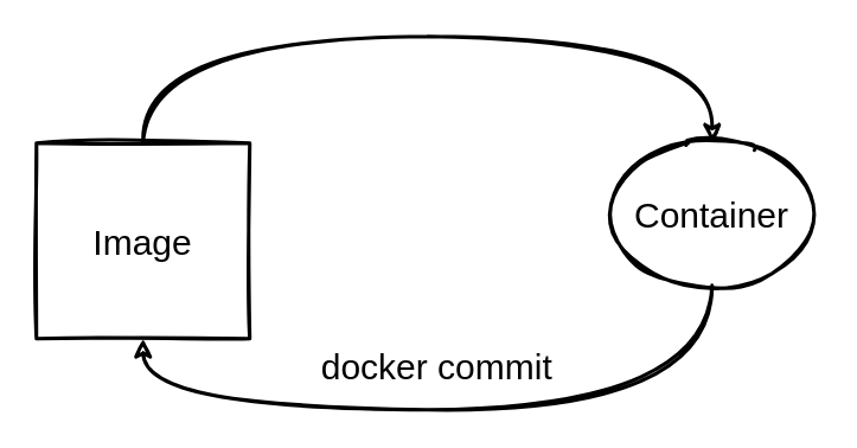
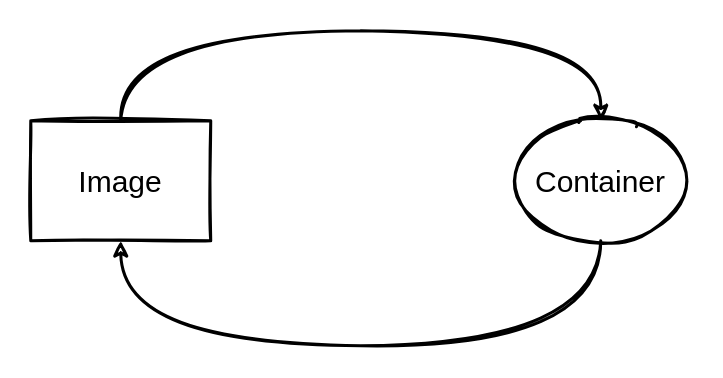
  <mxCell id="0" />
  <mxCell id="1" parent="0" />
- <mxCell id="2" value="Image" style="rounded=0;whiteSpace=wrap;html=1;fontSize=20;strokeWidth=2;sketch=1;" vertex="1" parent="1"><mxGeometry x="20" y="80" width="120" height="110" as="geometry" /></mxCell>
+ <mxCell id="2" value="Image" style="rounded=0;whiteSpace=wrap;html=1;fontSize=20;strokeWidth=2;sketch=1;" vertex="1" parent="1"><mxGeometry x="20" y="80" width="120" height="80" as="geometry" /></mxCell>
  <mxCell id="3" value="Container" style="ellipse;whiteSpace=wrap;html=1;fontSize=20;strokeWidth=2;sketch=1;" vertex="1" parent="1"><mxGeometry x="340" y="80" width="120" height="80" as="geometry" /></mxCell>
  <mxCell id="4" value="" style="edgeStyle=segmentEdgeStyle;endArrow=classic;html=1;labelBorderColor=none;sketch=1;fontSize=20;curved=1;strokeWidth=2;" edge="1" parent="1" source="3" target="2"><mxGeometry width="50" height="50" relative="1" as="geometry"><mxPoint x="180" y="340" as="sourcePoint" /><mxPoint x="230" y="290" as="targetPoint" /><Array as="points"><mxPoint x="400" y="230" /><mxPoint x="80" y="230" /></Array></mxGeometry></mxCell>
- <mxCell id="5" value="docker commit" style="text;html=1;align=center;verticalAlign=middle;resizable=0;points=[];autosize=1;strokeColor=none;fillColor=none;fontSize=20;sketch=1;" vertex="1" parent="1"><mxGeometry x="170" y="190" width="150" height="30" as="geometry" /></mxCell>
  <mxCell id="6" value="" style="edgeStyle=segmentEdgeStyle;endArrow=classic;html=1;labelBorderColor=none;sketch=1;fontSize=20;curved=1;entryX=0.5;entryY=0;entryDx=0;entryDy=0;exitX=0.5;exitY=0;exitDx=0;exitDy=0;strokeWidth=2;" edge="1" parent="1" source="2" target="3"><mxGeometry width="50" height="50" relative="1" as="geometry"><mxPoint x="560" y="235" as="sourcePoint" /><mxPoint x="240" y="235" as="targetPoint" /><Array as="points"><mxPoint x="80" y="20" /><mxPoint x="400" y="20" /></Array></mxGeometry></mxCell>
